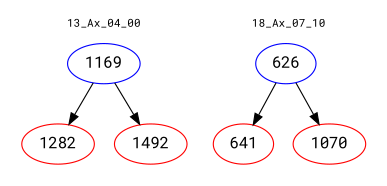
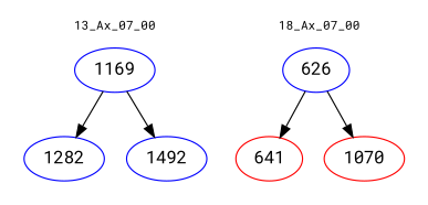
  digraph {
    fontname="Roboto Mono"
    node [color=blue fontname="Roboto Mono"]
    edge [color=black fontname="Roboto Mono"]
    n1 [label=1169]
-   n2 [color=red label=1282]
-   n3 [color=red label=1492]
+   n2 [label=1282]
+   n3 [label=1492]
    n4 [label=626]
    n5 [color=red label=641]
    n6 [color=red label=1070]
    subgraph cluster_1 {
      color=white
      fontsize=10
-     label="13_Ax_04_00"
+     label="13_Ax_07_00"
      n1
      n2
      n3
    }
    subgraph cluster_2 {
      color=white
      fontsize=10
-     label="18_Ax_07_10"
+     label="18_Ax_07_00"
      n4
      n5
      n6
    }
    n1 -> n2
    n1 -> n3
    n4 -> n5
    n4 -> n6
  }
